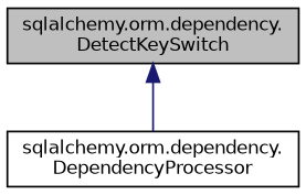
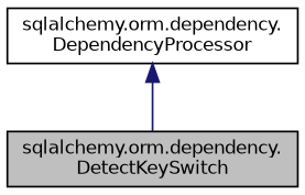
  digraph {
    node [color=black fontname=Helvetica fontsize=10 shape=record style=filled]
    n1 [fillcolor=grey75 fontcolor=black height=0.2 label="sqlalchemy.orm.dependency.\lDetectKeySwitch" width=0.4]
    n2 [fillcolor=white height=0.2 label="sqlalchemy.orm.dependency.\lDependencyProcessor" width=0.4]
-   n1 -> n2 [color=midnightblue dir=back fontname=Helvetica fontsize=10 labelfontname=Helvetica labelfontsize=10 style=solid]
+   n2 -> n1 [color=midnightblue dir=back fontname=Helvetica fontsize=10 labelfontname=Helvetica labelfontsize=10 style=solid]
  }
